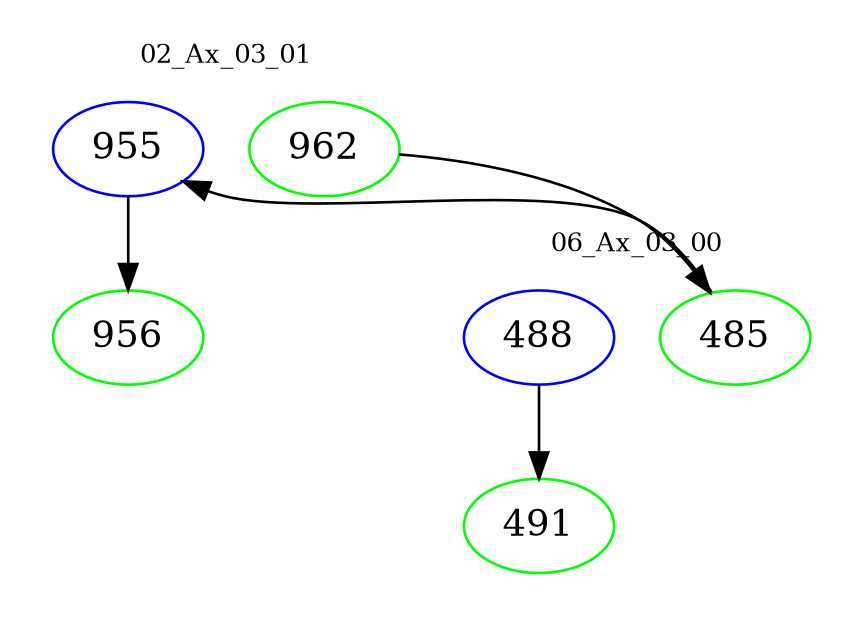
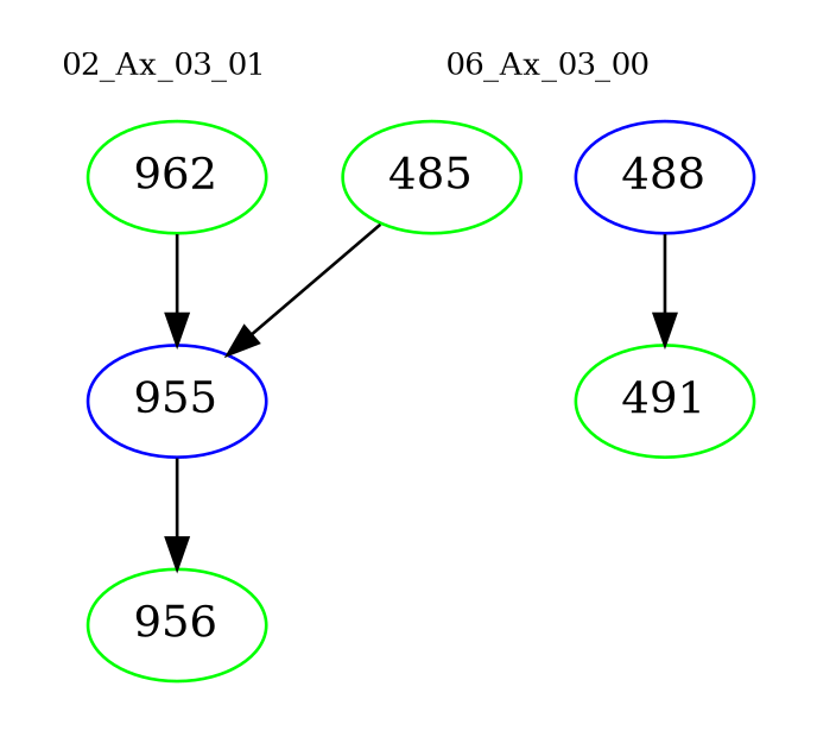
  digraph {
    node [color=green]
    edge [color=black]
    n1 [label=962]
    n2 [color=blue label=955]
    n3 [label=956]
    n4 [label=485]
    n5 [color=blue label=488]
    n6 [label=491]
    subgraph cluster_1 {
      color=white
      fontsize=10
      label="02_Ax_03_01"
      n1
      n2
      n3
    }
    subgraph cluster_2 {
      color=white
      fontsize=10
      label="06_Ax_03_00"
      n4
      n5
      n6
    }
-   n1 -> n4
+   n1 -> n2
    n2 -> n3
    n4 -> n2
    n5 -> n6
  }
